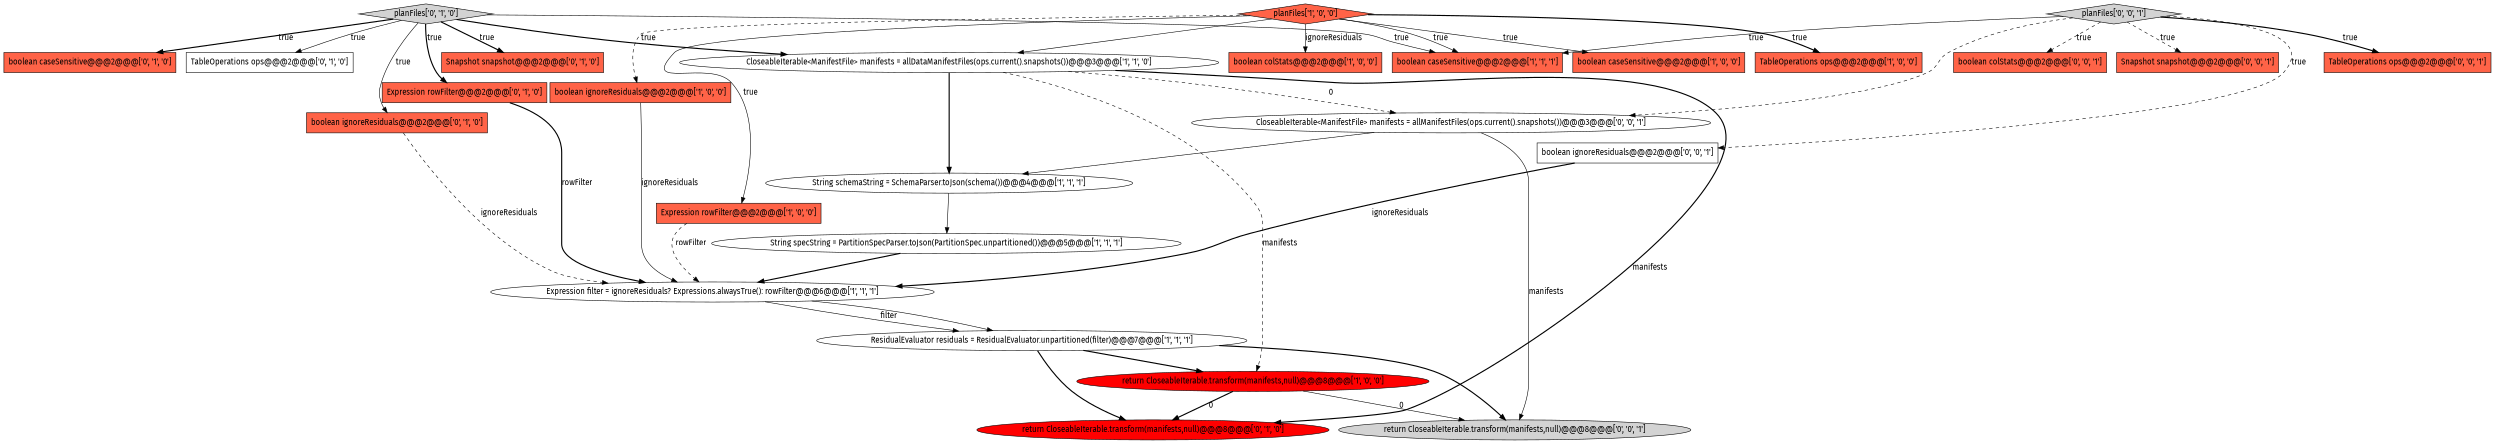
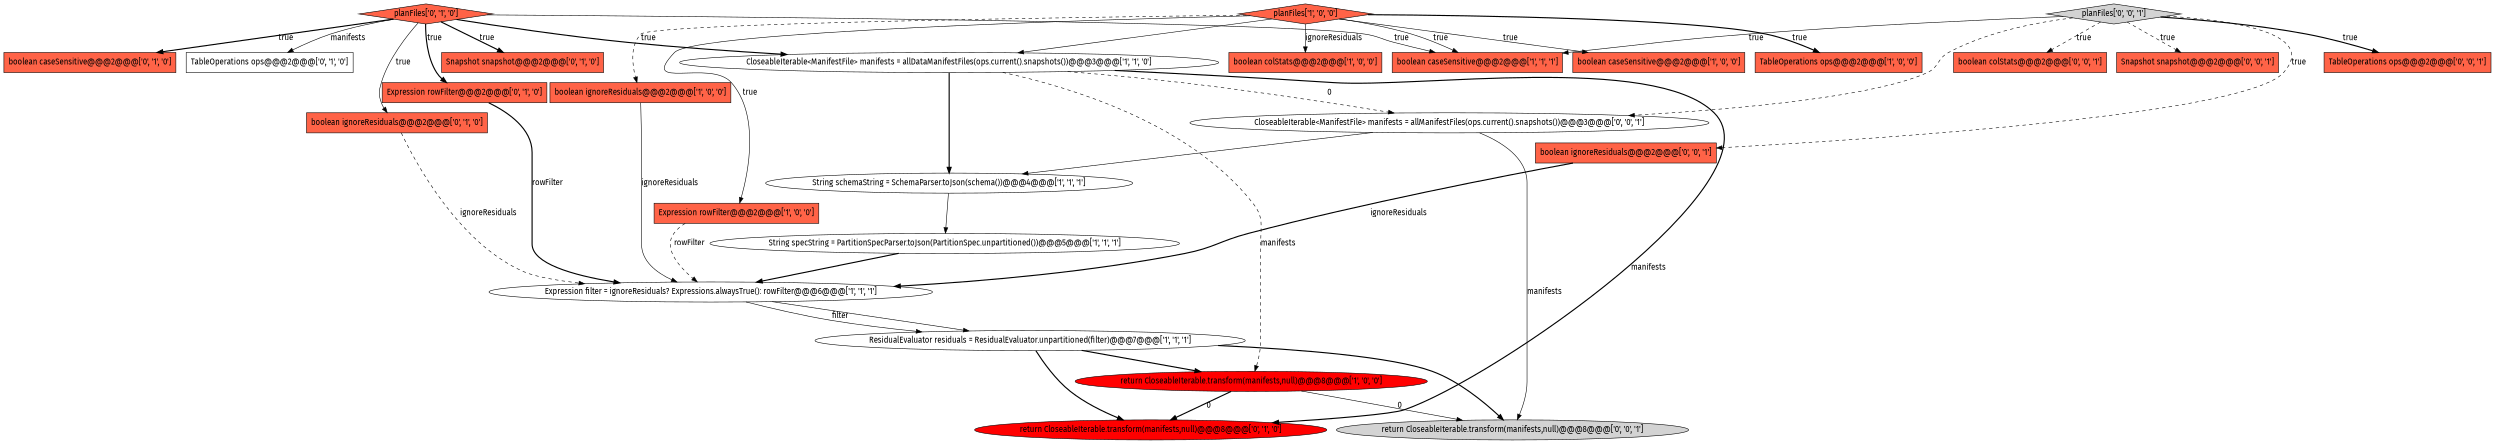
  digraph {
    fontname="Fira Sans"
    node [fillcolor=tomato fontname="Fira Sans" shape=box style=filled]
    edge [fontname="Fira Sans" style=solid]
    n1 [fillcolor=white label="ResidualEvaluator residuals = ResidualEvaluator.unpartitioned(filter)@@@7@@@['1', '1', '1']" shape=ellipse]
    n2 [fillcolor=red label="return CloseableIterable.transform(manifests,null)@@@8@@@['1', '0', '0']" shape=ellipse]
    n3 [fillcolor=lightgray label="return CloseableIterable.transform(manifests,null)@@@8@@@['0', '0', '1']" shape=ellipse]
    n4 [fillcolor=red label="return CloseableIterable.transform(manifests,null)@@@8@@@['0', '1', '0']" shape=ellipse]
    n5 [label="Snapshot snapshot@@@2@@@['0', '1', '0']"]
    n6 [label="TableOperations ops@@@2@@@['0', '0', '1']"]
    n7 [fillcolor=white label="Expression filter = ignoreResiduals? Expressions.alwaysTrue(): rowFilter@@@6@@@['1', '1', '1']" shape=ellipse]
    n8 [fillcolor=white label="CloseableIterable<ManifestFile> manifests = allDataManifestFiles(ops.current().snapshots())@@@3@@@['1', '1', '0']" shape=ellipse]
    n9 [fillcolor=white label="CloseableIterable<ManifestFile> manifests = allManifestFiles(ops.current().snapshots())@@@3@@@['0', '0', '1']" shape=ellipse]
    n10 [fillcolor=white label="String schemaString = SchemaParser.toJson(schema())@@@4@@@['1', '1', '1']" shape=ellipse]
    n11 [fillcolor=white label="String specString = PartitionSpecParser.toJson(PartitionSpec.unpartitioned())@@@5@@@['1', '1', '1']" shape=ellipse]
    n12 [label="boolean caseSensitive@@@2@@@['1', '0', '0']"]
    n13 [label="boolean caseSensitive@@@2@@@['0', '1', '0']"]
    n14 [label="boolean caseSensitive@@@2@@@['1', '1', '1']"]
-   n15 [fillcolor=lightgray label="planFiles['0', '1', '0']" shape=diamond]
+   n15 [label="planFiles['0', '1', '0']" shape=diamond]
    n16 [label="Expression rowFilter@@@2@@@['0', '1', '0']"]
    n17 [label="boolean ignoreResiduals@@@2@@@['0', '1', '0']"]
    n18 [fillcolor=white label="TableOperations ops@@@2@@@['0', '1', '0']"]
    n19 [label="Expression rowFilter@@@2@@@['1', '0', '0']"]
    n20 [label="boolean ignoreResiduals@@@2@@@['1', '0', '0']"]
    n21 [label="TableOperations ops@@@2@@@['1', '0', '0']"]
    n22 [label="boolean colStats@@@2@@@['0', '0', '1']"]
-   n23 [fillcolor=white label="boolean ignoreResiduals@@@2@@@['0', '0', '1']"]
+   n23 [label="boolean ignoreResiduals@@@2@@@['0', '0', '1']"]
    n24 [label="Snapshot snapshot@@@2@@@['0', '0', '1']"]
    n25 [fillcolor=lightgray label="planFiles['0', '0', '1']" shape=diamond]
    n26 [label="boolean colStats@@@2@@@['1', '0', '0']"]
    n27 [label="planFiles['1', '0', '0']" shape=diamond]
    n1 -> n2 [style=bold]
    n1 -> n3 [style=bold]
    n1 -> n4 [style=bold]
    n2 -> n3 [label=0]
    n2 -> n4 [label=0 style=bold]
    n7 -> n1
    n7 -> n1 [label=filter]
    n8 -> n2 [label=manifests style=dashed]
    n8 -> n4 [label=manifests style=bold]
    n8 -> n9 [label=0 style=dashed]
    n8 -> n10 [style=bold]
    n9 -> n3 [label=manifests]
    n9 -> n10
    n10 -> n11
    n11 -> n7 [style=bold]
    n15 -> n5 [label=true style=bold]
    n15 -> n8 [style=bold]
    n15 -> n13 [label=true style=bold]
    n15 -> n14 [label=true]
    n15 -> n16 [label=true style=bold]
    n15 -> n17 [label=true]
-   n15 -> n18 [label=true]
+   n15 -> n18 [label=manifests]
    n16 -> n7 [label=rowFilter style=bold]
    n17 -> n7 [label=ignoreResiduals style=dashed]
    n19 -> n7 [label=rowFilter style=dashed]
    n20 -> n7 [label=ignoreResiduals]
    n23 -> n7 [label=ignoreResiduals style=bold]
    n25 -> n6 [label=true style=bold]
    n25 -> n9 [style=dashed]
    n25 -> n14 [label=true]
    n25 -> n22 [label=true style=dashed]
    n25 -> n23 [label=true style=dashed]
    n25 -> n24 [label=true style=dashed]
    n27 -> n8
    n27 -> n12 [label=true]
    n27 -> n14 [label=true]
    n27 -> n19 [label=true]
    n27 -> n20 [label=true style=dashed]
    n27 -> n21 [label=true style=bold]
    n27 -> n26 [label=ignoreResiduals]
  }
